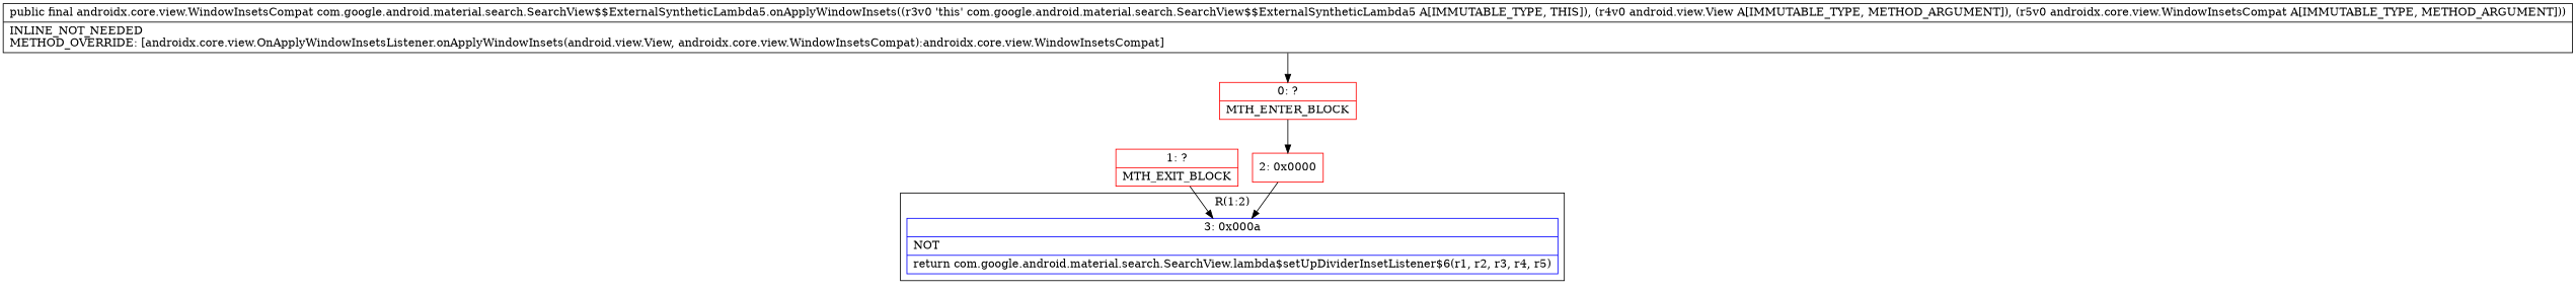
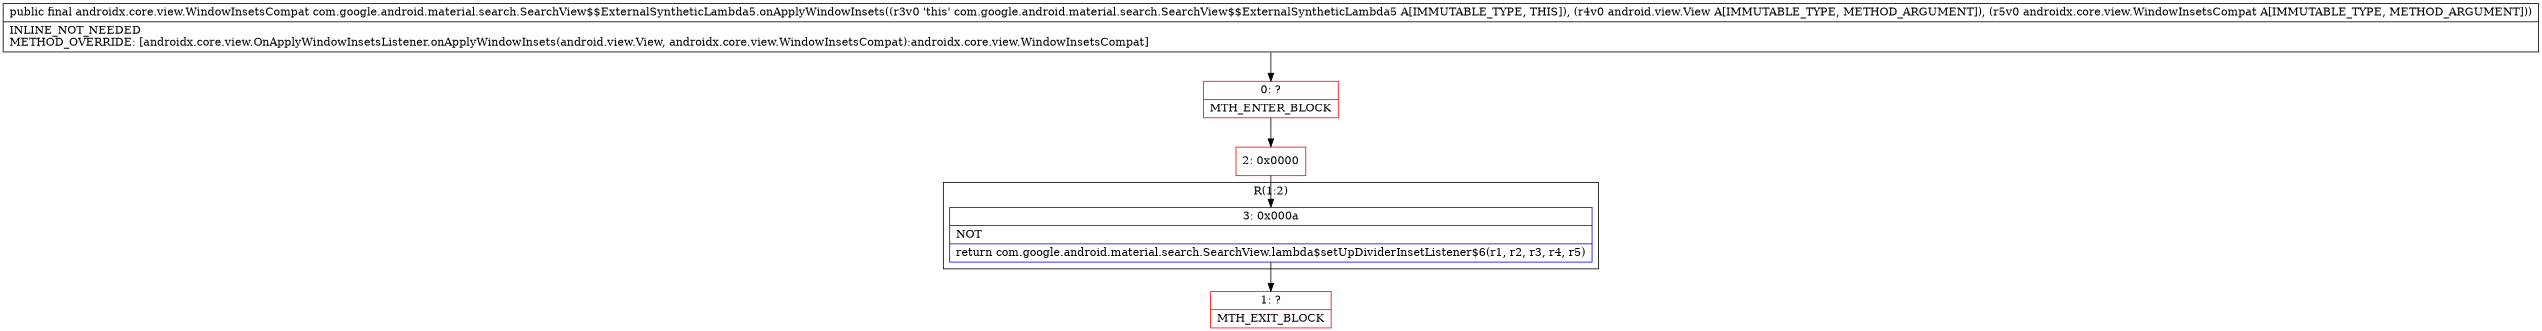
  digraph {
    node [color=red shape=record]
    n1 [color=blue label="{3\:\ 0x000a|NOT\l|return com.google.android.material.search.SearchView.lambda$setUpDividerInsetListener$6(r1, r2, r3, r4, r5)\l}"]
    n2 [label="{1\:\ ?|MTH_EXIT_BLOCK\l}"]
    n3 [label="{0\:\ ?|MTH_ENTER_BLOCK\l}"]
    n4 [label="{2\:\ 0x0000}"]
    n5 [label="{public final androidx.core.view.WindowInsetsCompat com.google.android.material.search.SearchView$$ExternalSyntheticLambda5.onApplyWindowInsets((r3v0 'this' com.google.android.material.search.SearchView$$ExternalSyntheticLambda5 A[IMMUTABLE_TYPE, THIS]), (r4v0 android.view.View A[IMMUTABLE_TYPE, METHOD_ARGUMENT]), (r5v0 androidx.core.view.WindowInsetsCompat A[IMMUTABLE_TYPE, METHOD_ARGUMENT]))  | INLINE_NOT_NEEDED\lMETHOD_OVERRIDE: [androidx.core.view.OnApplyWindowInsetsListener.onApplyWindowInsets(android.view.View, androidx.core.view.WindowInsetsCompat):androidx.core.view.WindowInsetsCompat]\l}" color=""]
    subgraph cluster_1 {
      label="R(1:2)"
      n1
    }
-   n2 -> n1
+   n1 -> n2
    n3 -> n4
    n4 -> n1
    n5 -> n3
  }
